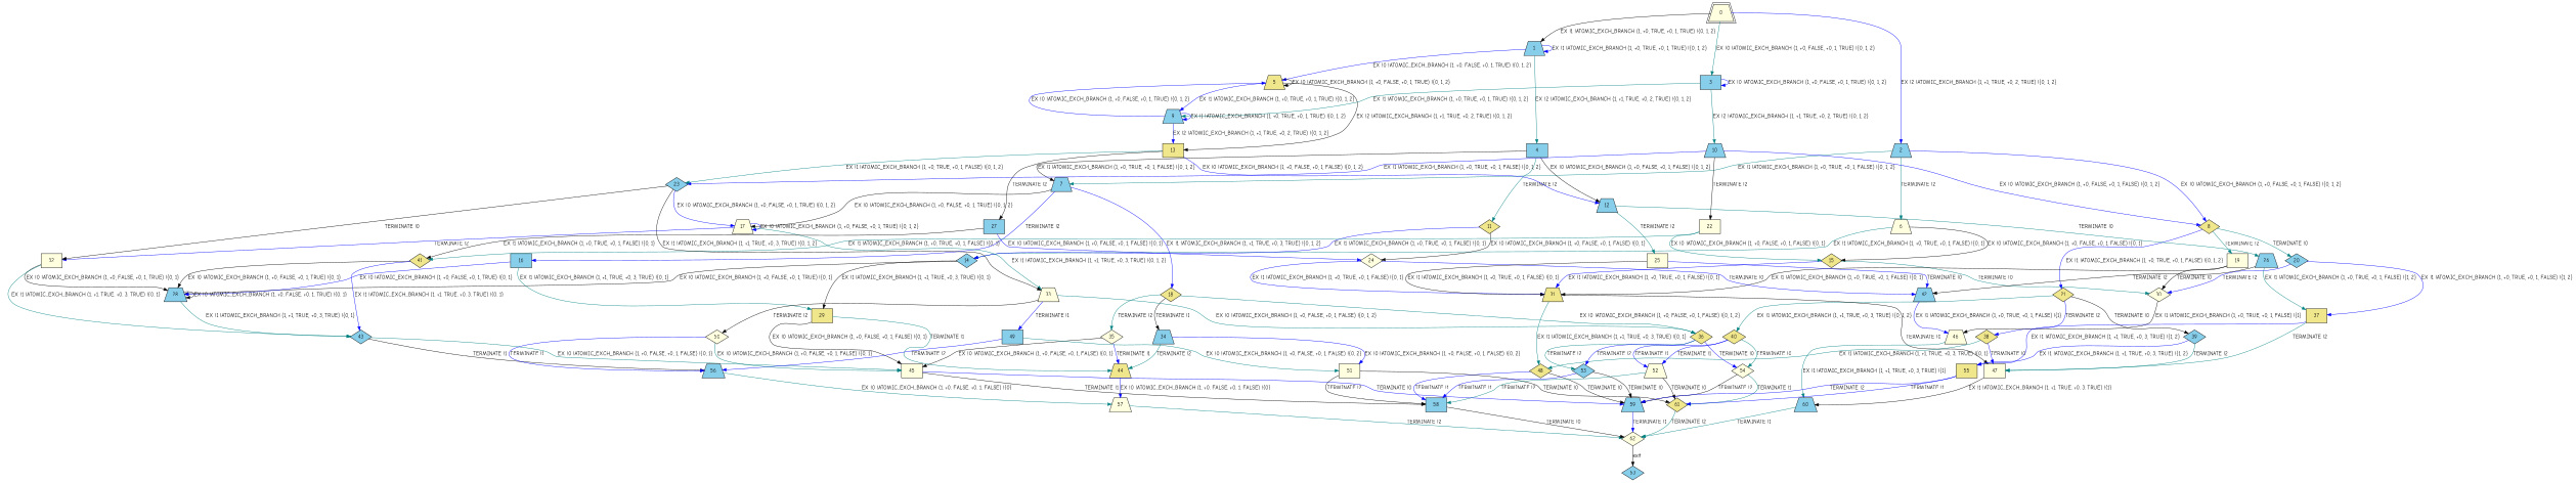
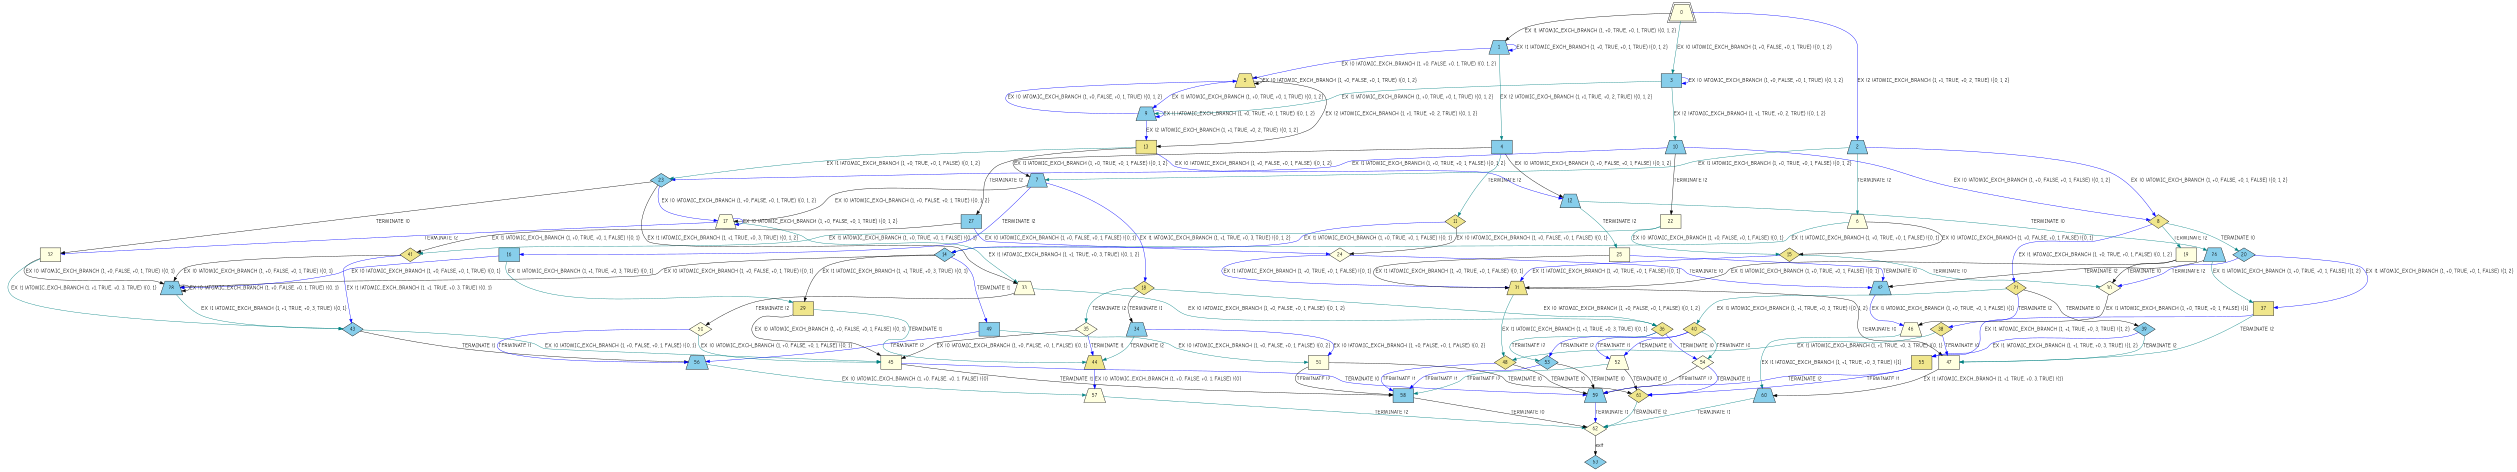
  digraph {
    fontname="Comic Neue"
    node [fillcolor=skyblue fontname="Comic Neue" shape=diamond style=filled]
    edge [color=blue fontname="Comic Neue"]
    0 [fillcolor=lightyellow peripheries=2 shape=trapezium]
    1 [shape=trapezium]
    2 [shape=trapezium]
    3 [shape=box]
    4 [shape=box]
    5 [fillcolor=khaki shape=trapezium]
    6 [fillcolor=lightyellow shape=trapezium]
    7 [shape=trapezium]
    8 [fillcolor=khaki]
    9 [shape=trapezium]
    10 [shape=trapezium]
    11 [fillcolor=khaki]
    12 [shape=trapezium]
    13 [fillcolor=khaki shape=box]
    14
    15 [fillcolor=khaki]
    16 [shape=box]
    17 [fillcolor=lightyellow shape=trapezium]
    18 [fillcolor=khaki]
    19 [fillcolor=lightyellow shape=box]
    20
    21 [fillcolor=khaki]
    22 [fillcolor=lightyellow shape=box]
    23
    24 [fillcolor=lightyellow]
    25 [fillcolor=lightyellow shape=box]
    26 [shape=trapezium]
    27 [shape=box]
    28 [shape=trapezium]
    29 [fillcolor=khaki shape=box]
    30 [fillcolor=lightyellow]
    31 [fillcolor=khaki shape=trapezium]
    32 [fillcolor=lightyellow shape=box]
    33 [fillcolor=lightyellow shape=trapezium]
    34 [shape=trapezium]
    35 [fillcolor=lightyellow]
    36 [fillcolor=khaki]
    37 [fillcolor=khaki shape=box]
    38 [fillcolor=khaki]
    39
    40 [fillcolor=khaki]
    41 [fillcolor=khaki]
    42 [shape=trapezium]
    43
    44 [fillcolor=khaki shape=trapezium]
    45 [fillcolor=lightyellow shape=box]
    46 [fillcolor=lightyellow shape=trapezium]
    47 [fillcolor=lightyellow shape=box]
    48 [fillcolor=khaki]
    49 [shape=box]
    50 [fillcolor=lightyellow]
    51 [fillcolor=lightyellow shape=box]
    52 [fillcolor=lightyellow shape=trapezium]
    53
    54 [fillcolor=lightyellow]
    55 [fillcolor=khaki shape=box]
    56 [shape=trapezium]
    57 [fillcolor=lightyellow shape=trapezium]
    58 [shape=box]
    59 [shape=trapezium]
    60 [shape=trapezium]
    61 [fillcolor=khaki]
    62 [fillcolor=lightyellow]
    63
    0 -> 1 [color=black label="EX !1 !ATOMIC_EXCH_BRANCH (1, +0, TRUE, +0, 1, TRUE) !{0, 1, 2}"]
    0 -> 2 [label="EX !2 !ATOMIC_EXCH_BRANCH (1, +1, TRUE, +0, 2, TRUE) !{0, 1, 2}"]
    0 -> 3 [color=teal label="EX !0 !ATOMIC_EXCH_BRANCH (1, +0, FALSE, +0, 1, TRUE) !{0, 1, 2}"]
    1 -> 1 [label="EX !1 !ATOMIC_EXCH_BRANCH (1, +0, TRUE, +0, 1, TRUE) !{0, 1, 2}"]
    1 -> 4 [color=teal label="EX !2 !ATOMIC_EXCH_BRANCH (1, +1, TRUE, +0, 2, TRUE) !{0, 1, 2}"]
    1 -> 5 [label="EX !0 !ATOMIC_EXCH_BRANCH (1, +0, FALSE, +0, 1, TRUE) !{0, 1, 2}"]
    2 -> 6 [color=teal label="TERMINATE !2"]
    2 -> 7 [color=teal label="EX !1 !ATOMIC_EXCH_BRANCH (1, +0, TRUE, +0, 1, FALSE) !{0, 1, 2}"]
    2 -> 8 [label="EX !0 !ATOMIC_EXCH_BRANCH (1, +0, FALSE, +0, 1, FALSE) !{0, 1, 2}"]
    3 -> 3 [label="EX !0 !ATOMIC_EXCH_BRANCH (1, +0, FALSE, +0, 1, TRUE) !{0, 1, 2}"]
    3 -> 9 [color=teal label="EX !1 !ATOMIC_EXCH_BRANCH (1, +0, TRUE, +0, 1, TRUE) !{0, 1, 2}"]
    3 -> 10 [color=teal label="EX !2 !ATOMIC_EXCH_BRANCH (1, +1, TRUE, +0, 2, TRUE) !{0, 1, 2}"]
    4 -> 7 [color=black label="EX !1 !ATOMIC_EXCH_BRANCH (1, +0, TRUE, +0, 1, FALSE) !{0, 1, 2}"]
    4 -> 11 [color=teal label="TERMINATE !2"]
    4 -> 12 [color=black label="EX !0 !ATOMIC_EXCH_BRANCH (1, +0, FALSE, +0, 1, FALSE) !{0, 1, 2}"]
    5 -> 5 [color=black label="EX !0 !ATOMIC_EXCH_BRANCH (1, +0, FALSE, +0, 1, TRUE) !{0, 1, 2}"]
    5 -> 9 [label="EX !1 !ATOMIC_EXCH_BRANCH (1, +0, TRUE, +0, 1, TRUE) !{0, 1, 2}"]
    5 -> 13 [color=black label="EX !2 !ATOMIC_EXCH_BRANCH (1, +1, TRUE, +0, 2, TRUE) !{0, 1, 2}"]
    6 -> 14 [color=teal label="EX !1 !ATOMIC_EXCH_BRANCH (1, +0, TRUE, +0, 1, FALSE) !{0, 1}"]
    6 -> 15 [color=black label="EX !0 !ATOMIC_EXCH_BRANCH (1, +0, FALSE, +0, 1, FALSE) !{0, 1}"]
    7 -> 16 [label="TERMINATE !2"]
    7 -> 17 [color=black label="EX !0 !ATOMIC_EXCH_BRANCH (1, +0, FALSE, +0, 1, TRUE) !{0, 1, 2}"]
    7 -> 18 [label="EX !1 !ATOMIC_EXCH_BRANCH (1, +1, TRUE, +0, 3, TRUE) !{0, 1, 2}"]
    8 -> 19 [color=teal label="TERMINATE !2"]
    8 -> 20 [color=teal label="TERMINATE !0"]
    8 -> 21 [label="EX !1 !ATOMIC_EXCH_BRANCH (1, +0, TRUE, +0, 1, FALSE) !{0, 1, 2}"]
    9 -> 5 [label="EX !0 !ATOMIC_EXCH_BRANCH (1, +0, FALSE, +0, 1, TRUE) !{0, 1, 2}"]
    9 -> 9 [label="EX !1 !ATOMIC_EXCH_BRANCH (1, +0, TRUE, +0, 1, TRUE) !{0, 1, 2}"]
    9 -> 13 [label="EX !2 !ATOMIC_EXCH_BRANCH (1, +1, TRUE, +0, 2, TRUE) !{0, 1, 2}"]
    10 -> 8 [label="EX !0 !ATOMIC_EXCH_BRANCH (1, +0, FALSE, +0, 1, FALSE) !{0, 1, 2}"]
    10 -> 22 [color=black label="TERMINATE !2"]
    10 -> 23 [label="EX !1 !ATOMIC_EXCH_BRANCH (1, +0, TRUE, +0, 1, FALSE) !{0, 1, 2}"]
    11 -> 14 [label="EX !1 !ATOMIC_EXCH_BRANCH (1, +0, TRUE, +0, 1, FALSE) !{0, 1}"]
    11 -> 24 [color=black label="EX !0 !ATOMIC_EXCH_BRANCH (1, +0, FALSE, +0, 1, FALSE) !{0, 1}"]
    12 -> 25 [color=teal label="TERMINATE !2"]
    12 -> 26 [color=teal label="TERMINATE !0"]
    13 -> 12 [label="EX !0 !ATOMIC_EXCH_BRANCH (1, +0, FALSE, +0, 1, FALSE) !{0, 1, 2}"]
    13 -> 23 [color=teal label="EX !1 !ATOMIC_EXCH_BRANCH (1, +0, TRUE, +0, 1, FALSE) !{0, 1, 2}"]
    13 -> 27 [color=black label="TERMINATE !2"]
    14 -> 28 [color=black label="EX !0 !ATOMIC_EXCH_BRANCH (1, +0, FALSE, +0, 1, TRUE) !{0, 1}"]
    14 -> 29 [color=black label="EX !1 !ATOMIC_EXCH_BRANCH (1, +1, TRUE, +0, 3, TRUE) !{0, 1}"]
    15 -> 30 [color=teal label="TERMINATE !0"]
    15 -> 31 [label="EX !1 !ATOMIC_EXCH_BRANCH (1, +0, TRUE, +0, 1, FALSE) !{0, 1}"]
    16 -> 28 [label="EX !0 !ATOMIC_EXCH_BRANCH (1, +0, FALSE, +0, 1, TRUE) !{0, 1}"]
    16 -> 29 [color=teal label="EX !1 !ATOMIC_EXCH_BRANCH (1, +1, TRUE, +0, 3, TRUE) !{0, 1}"]
    17 -> 17 [label="EX !0 !ATOMIC_EXCH_BRANCH (1, +0, FALSE, +0, 1, TRUE) !{0, 1, 2}"]
    17 -> 32 [label="TERMINATE !2"]
    17 -> 33 [color=teal label="EX !1 !ATOMIC_EXCH_BRANCH (1, +1, TRUE, +0, 3, TRUE) !{0, 1, 2}"]
    18 -> 34 [color=black label="TERMINATE !1"]
    18 -> 35 [color=teal label="TERMINATE !2"]
    18 -> 36 [color=teal label="EX !0 !ATOMIC_EXCH_BRANCH (1, +0, FALSE, +0, 1, FALSE) !{0, 1, 2}"]
    19 -> 30 [color=black label="TERMINATE !0"]
    19 -> 31 [color=black label="EX !1 !ATOMIC_EXCH_BRANCH (1, +0, TRUE, +0, 1, FALSE) !{0, 1}"]
    20 -> 30 [label="TERMINATE !2"]
    20 -> 37 [label="EX !1 !ATOMIC_EXCH_BRANCH (1, +0, TRUE, +0, 1, FALSE) !{1, 2}"]
    21 -> 38 [label="TERMINATE !2"]
    21 -> 39 [color=black label="TERMINATE !0"]
    21 -> 40 [color=teal label="EX !1 !ATOMIC_EXCH_BRANCH (1, +1, TRUE, +0, 3, TRUE) !{0, 1, 2}"]
    22 -> 15 [color=teal label="EX !0 !ATOMIC_EXCH_BRANCH (1, +0, FALSE, +0, 1, FALSE) !{0, 1}"]
    22 -> 41 [color=teal label="EX !1 !ATOMIC_EXCH_BRANCH (1, +0, TRUE, +0, 1, FALSE) !{0, 1}"]
    23 -> 17 [label="EX !0 !ATOMIC_EXCH_BRANCH (1, +0, FALSE, +0, 1, TRUE) !{0, 1, 2}"]
    23 -> 32 [color=black label="TERMINATE !0"]
    23 -> 33 [color=black label="EX !1 !ATOMIC_EXCH_BRANCH (1, +1, TRUE, +0, 3, TRUE) !{0, 1, 2}"]
    24 -> 31 [label="EX !1 !ATOMIC_EXCH_BRANCH (1, +0, TRUE, +0, 1, FALSE) !{0, 1}"]
    24 -> 42 [label="TERMINATE !0"]
    25 -> 31 [color=black label="EX !1 !ATOMIC_EXCH_BRANCH (1, +0, TRUE, +0, 1, FALSE) !{0, 1}"]
    25 -> 42 [label="TERMINATE !0"]
    26 -> 37 [color=teal label="EX !1 !ATOMIC_EXCH_BRANCH (1, +0, TRUE, +0, 1, FALSE) !{1, 2}"]
    26 -> 42 [color=black label="TERMINATE !2"]
    27 -> 24 [label="EX !0 !ATOMIC_EXCH_BRANCH (1, +0, FALSE, +0, 1, FALSE) !{0, 1}"]
    27 -> 41 [color=black label="EX !1 !ATOMIC_EXCH_BRANCH (1, +0, TRUE, +0, 1, FALSE) !{0, 1}"]
    28 -> 28 [color=black label="EX !0 !ATOMIC_EXCH_BRANCH (1, +0, FALSE, +0, 1, TRUE) !{0, 1}"]
    28 -> 43 [color=teal label="EX !1 !ATOMIC_EXCH_BRANCH (1, +1, TRUE, +0, 3, TRUE) !{0, 1}"]
    29 -> 44 [color=teal label="TERMINATE !1"]
    29 -> 45 [color=black label="EX !0 !ATOMIC_EXCH_BRANCH (1, +0, FALSE, +0, 1, FALSE) !{0, 1}"]
    30 -> 46 [color=black label="EX !1 !ATOMIC_EXCH_BRANCH (1, +0, TRUE, +0, 1, FALSE) !{1}"]
    31 -> 47 [color=black label="TERMINATE !0"]
    31 -> 48 [color=teal label="EX !1 !ATOMIC_EXCH_BRANCH (1, +1, TRUE, +0, 3, TRUE) !{0, 1}"]
    32 -> 28 [color=black label="EX !0 !ATOMIC_EXCH_BRANCH (1, +0, FALSE, +0, 1, TRUE) !{0, 1}"]
    32 -> 43 [color=teal label="EX !1 !ATOMIC_EXCH_BRANCH (1, +1, TRUE, +0, 3, TRUE) !{0, 1}"]
    33 -> 36 [color=teal label="EX !0 !ATOMIC_EXCH_BRANCH (1, +0, FALSE, +0, 1, FALSE) !{0, 1, 2}"]
-   33 -> 49 [label="TERMINATE !1"]
+   14 -> 49 [label="TERMINATE !1"]
    33 -> 50 [color=black label="TERMINATE !2"]
    34 -> 44 [color=teal label="TERMINATE !2"]
    34 -> 51 [label="EX !0 !ATOMIC_EXCH_BRANCH (1, +0, FALSE, +0, 1, FALSE) !{0, 2}"]
    35 -> 44 [label="TERMINATE !1"]
    35 -> 45 [color=black label="EX !0 !ATOMIC_EXCH_BRANCH (1, +0, FALSE, +0, 1, FALSE) !{0, 1}"]
    36 -> 52 [label="TERMINATE !1"]
    36 -> 53 [color=teal label="TERMINATE !2"]
    36 -> 54 [label="TERMINATE !0"]
    37 -> 47 [color=teal label="TERMINATE !2"]
    37 -> 55 [label="EX !1 !ATOMIC_EXCH_BRANCH (1, +1, TRUE, +0, 3, TRUE) !{1, 2}"]
    38 -> 47 [label="TERMINATE !0"]
    38 -> 48 [color=teal label="EX !1 !ATOMIC_EXCH_BRANCH (1, +1, TRUE, +0, 3, TRUE) !{0, 1}"]
    39 -> 47 [color=teal label="TERMINATE !2"]
    39 -> 55 [label="EX !1 !ATOMIC_EXCH_BRANCH (1, +1, TRUE, +0, 3, TRUE) !{1, 2}"]
    40 -> 52 [label="TERMINATE !1"]
    40 -> 53 [label="TERMINATE !2"]
    40 -> 54 [color=teal label="TERMINATE !0"]
    41 -> 28 [color=black label="EX !0 !ATOMIC_EXCH_BRANCH (1, +0, FALSE, +0, 1, TRUE) !{0, 1}"]
    41 -> 43 [label="EX !1 !ATOMIC_EXCH_BRANCH (1, +1, TRUE, +0, 3, TRUE) !{0, 1}"]
    42 -> 46 [label="EX !1 !ATOMIC_EXCH_BRANCH (1, +0, TRUE, +0, 1, FALSE) !{1}"]
    43 -> 45 [color=teal label="EX !0 !ATOMIC_EXCH_BRANCH (1, +0, FALSE, +0, 1, FALSE) !{0, 1}"]
    43 -> 56 [color=black label="TERMINATE !1"]
    44 -> 57 [label="EX !0 !ATOMIC_EXCH_BRANCH (1, +0, FALSE, +0, 1, FALSE) !{0}"]
    45 -> 58 [color=black label="TERMINATE !1"]
    45 -> 59 [label="TERMINATE !0"]
    46 -> 60 [color=teal label="EX !1 !ATOMIC_EXCH_BRANCH (1, +1, TRUE, +0, 3, TRUE) !{1}"]
    47 -> 60 [color=black label="EX !1 !ATOMIC_EXCH_BRANCH (1, +1, TRUE, +0, 3, TRUE) !{1}"]
    48 -> 58 [label="TERMINATE !1"]
    48 -> 59 [color=black label="TERMINATE !0"]
    49 -> 51 [color=teal label="EX !0 !ATOMIC_EXCH_BRANCH (1, +0, FALSE, +0, 1, FALSE) !{0, 2}"]
    49 -> 56 [label="TERMINATE !2"]
    50 -> 45 [color=teal label="EX !0 !ATOMIC_EXCH_BRANCH (1, +0, FALSE, +0, 1, FALSE) !{0, 1}"]
    50 -> 56 [label="TERMINATE !1"]
    51 -> 58 [color=black label="TERMINATE !2"]
    51 -> 61 [color=black label="TERMINATE !0"]
    52 -> 58 [color=teal label="TERMINATE !2"]
    52 -> 61 [color=black label="TERMINATE !0"]
    53 -> 58 [label="TERMINATE !1"]
    53 -> 59 [color=black label="TERMINATE !0"]
    54 -> 59 [color=black label="TERMINATE !2"]
-   54 -> 61 [color=teal label="TERMINATE !1"]
+   54 -> 61 [label="TERMINATE !1"]
    55 -> 59 [label="TERMINATE !2"]
    55 -> 61 [label="TERMINATE !1"]
    56 -> 57 [color=teal label="EX !0 !ATOMIC_EXCH_BRANCH (1, +0, FALSE, +0, 1, FALSE) !{0}"]
    57 -> 62 [color=teal label="TERMINATE !2"]
    58 -> 62 [color=black label="TERMINATE !0"]
    59 -> 62 [label="TERMINATE !1"]
    60 -> 62 [color=teal label="TERMINATE !1"]
    61 -> 62 [color=teal label="TERMINATE !2"]
    62 -> 63 [color=black label=exit]
  }
